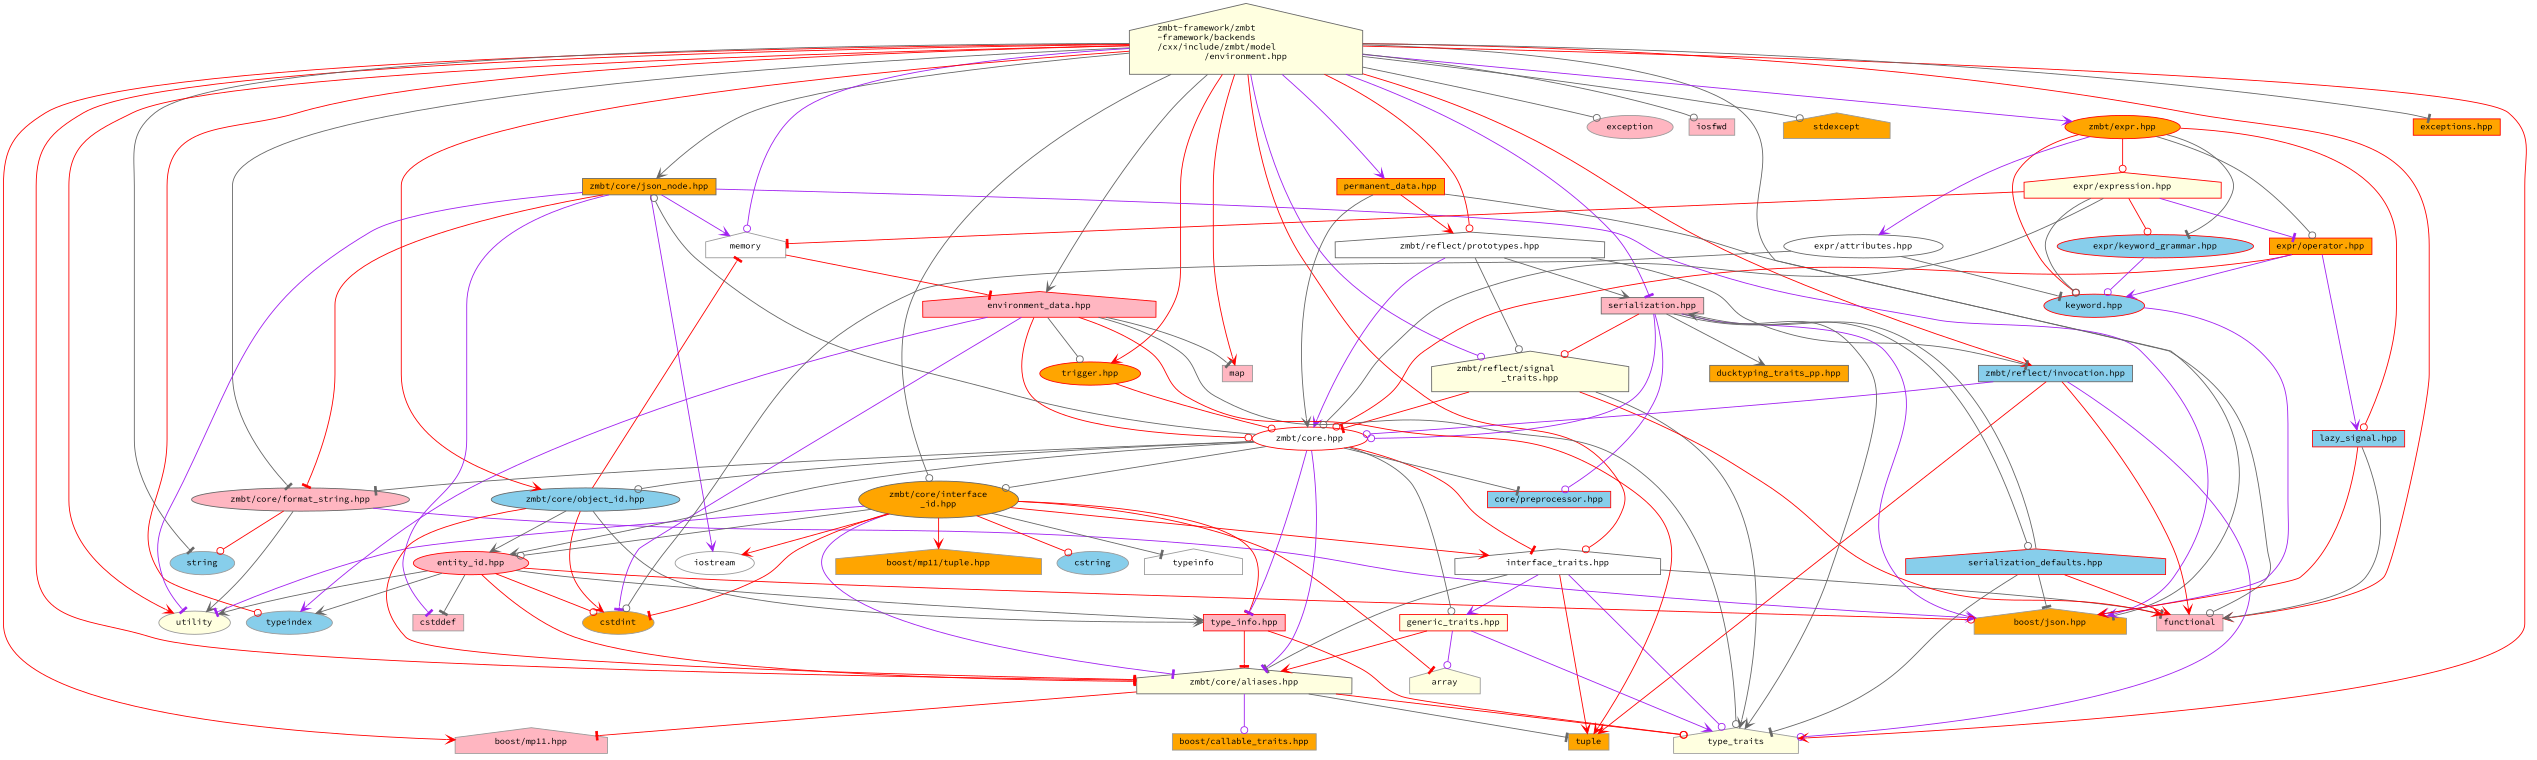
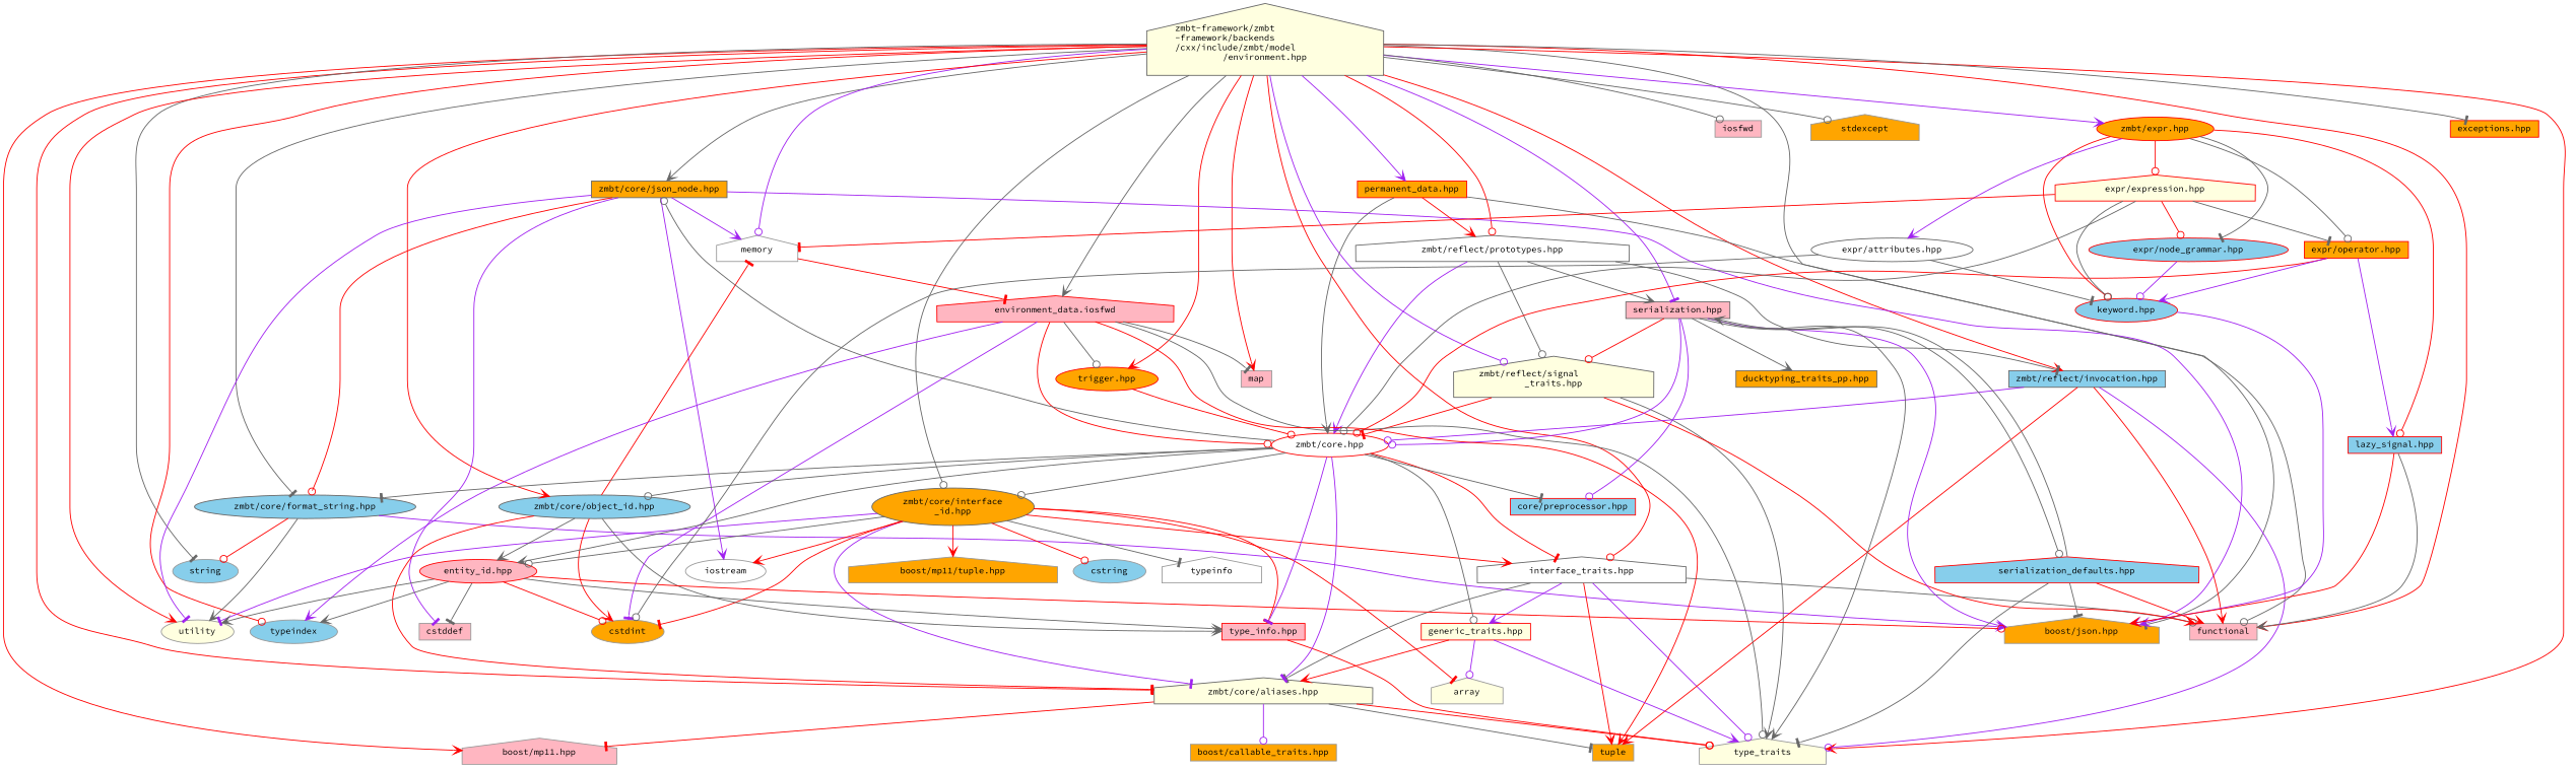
  digraph {
    fontname="Source Code Pro"
    node [color=grey60 fillcolor=orange fontname="Source Code Pro" fontsize=10 shape=ellipse style=filled]
    edge [arrowhead=vee color=gray40 fontname="Source Code Pro" fontsize=10 labelfontname=Helvetica labelfontsize=10 style=solid]
    n1 [color=gray40 fillcolor=lightyellow fontcolor=black height=0.2 label="zmbt-framework/zmbt\l-framework/backends\l/cxx/include/zmbt/model\l/environment.hpp" shape=house width=0.4]
    n2 [height=0.2 label="boost/json.hpp" shape=house width=0.4]
    n3 [fillcolor=lightpink height=0.2 label="boost/mp11.hpp" shape=house width=0.4]
    n4 [color=grey40 fillcolor=lightyellow height=0.2 label="zmbt/core/aliases.hpp" shape=house width=0.4]
    n5 [fillcolor=lightyellow height=0.2 label=type_traits shape=house width=0.4]
-   n6 [color=grey40 fillcolor=lightpink height=0.2 label="zmbt/core/format_string.hpp" width=0.4]
+   n6 [color=grey40 fillcolor=skyblue height=0.2 label="zmbt/core/format_string.hpp" width=0.4]
    n7 [fillcolor=skyblue height=0.2 label=string width=0.4]
    n8 [fillcolor=lightyellow height=0.2 label=utility width=0.4]
    n9 [color=grey40 height=0.2 label="zmbt/core/interface\l_id.hpp" width=0.4]
    n10 [fillcolor=skyblue height=0.2 label=typeindex width=0.4]
    n11 [color=grey40 fillcolor=white height=0.2 label="interface_traits.hpp" shape=house width=0.4]
    n12 [fillcolor=lightpink height=0.2 label=functional shape=box width=0.4]
    n13 [color=grey40 height=0.2 label="zmbt/core/json_node.hpp" shape=box width=0.4]
    n14 [fillcolor=white height=0.2 label=memory shape=house width=0.4]
    n15 [color=grey40 fillcolor=skyblue height=0.2 label="zmbt/core/object_id.hpp" width=0.4]
    n16 [color=grey40 fillcolor=lightyellow height=0.2 label="zmbt/reflect/signal\l_traits.hpp" shape=house width=0.4]
    n17 [color=grey40 fillcolor=skyblue height=0.2 label="zmbt/reflect/invocation.hpp" shape=box width=0.4]
    n18 [color=grey40 fillcolor=white height=0.2 label="zmbt/reflect/prototypes.hpp" shape=house width=0.4]
    n19 [color=grey40 fillcolor=lightpink height=0.2 label="serialization.hpp" shape=box width=0.4]
    n20 [color=red height=0.2 label="zmbt/expr.hpp" width=0.4]
-   n21 [fillcolor=lightpink height=0.2 label=exception width=0.4]
    n22 [fillcolor=lightpink height=0.2 label=iosfwd shape=box width=0.4]
    n23 [fillcolor=lightpink height=0.2 label=map shape=box width=0.4]
    n24 [height=0.2 label=stdexcept shape=house width=0.4]
-   n25 [color=red fillcolor=lightpink height=0.2 label="environment_data.hpp" shape=house width=0.4]
+   n25 [color=red fillcolor=lightpink height=0.2 label="environment_data.iosfwd" shape=house width=0.4]
    n26 [color=red height=0.2 label="trigger.hpp" width=0.4]
    n27 [color=red height=0.2 label="exceptions.hpp" shape=box width=0.4]
    n28 [color=red height=0.2 label="permanent_data.hpp" shape=box width=0.4]
    n29 [height=0.2 label=tuple shape=box width=0.4]
    n30 [height=0.2 label="boost/callable_traits.hpp" shape=box width=0.4]
    n31 [fillcolor=white height=0.2 label=iostream width=0.4]
    n32 [fillcolor=lightyellow height=0.2 label=array shape=house width=0.4]
    n33 [height=0.2 label=cstdint width=0.4]
    n34 [fillcolor=skyblue height=0.2 label=cstring width=0.4]
    n35 [fillcolor=white height=0.2 label=typeinfo shape=house width=0.4]
    n36 [height=0.2 label="boost/mp11/tuple.hpp" shape=house width=0.4]
    n37 [color=red fillcolor=lightpink height=0.2 label="entity_id.hpp" width=0.4]
    n38 [color=red fillcolor=lightpink height=0.2 label="type_info.hpp" shape=box width=0.4]
    n39 [color=red fillcolor=lightyellow height=0.2 label="generic_traits.hpp" shape=box width=0.4]
    n40 [fillcolor=lightpink height=0.2 label=cstddef shape=box width=0.4]
    n41 [color=red fillcolor=white height=0.2 label="zmbt/core.hpp" width=0.4]
    n42 [color=red fillcolor=skyblue height=0.2 label="core/preprocessor.hpp" shape=box width=0.4]
    n43 [color=grey40 height=0.2 label="ducktyping_traits_pp.hpp" shape=box width=0.4]
    n44 [color=red fillcolor=skyblue height=0.2 label="serialization_defaults.hpp" shape=house width=0.4]
    n45 [color=red height=0.2 label="expr/operator.hpp" shape=box width=0.4]
    n46 [color=red fillcolor=skyblue height=0.2 label="keyword.hpp" width=0.4]
    n47 [color=red fillcolor=skyblue height=0.2 label="lazy_signal.hpp" shape=box width=0.4]
-   n48 [color=red fillcolor=skyblue height=0.2 label="expr/keyword_grammar.hpp" width=0.4]
+   n48 [color=red fillcolor=skyblue height=0.2 label="expr/node_grammar.hpp" width=0.4]
    n49 [color=grey40 fillcolor=white height=0.2 label="expr/attributes.hpp" width=0.4]
    n50 [color=red fillcolor=lightyellow height=0.2 label="expr/expression.hpp" shape=house width=0.4]
    n1 -> n2 [arrowhead=tee]
    n1 -> n3 [color=red]
    n1 -> n4 [arrowhead=tee color=red]
    n1 -> n5 [color=red]
    n1 -> n6 [arrowhead=tee]
    n1 -> n7 [arrowhead=tee]
    n1 -> n8 [color=red]
    n1 -> n9 [arrowhead=odot]
    n1 -> n10 [arrowhead=odot color=red]
    n1 -> n11 [arrowhead=odot color=red]
    n1 -> n12 [color=red]
    n1 -> n13
    n1 -> n14 [arrowhead=odot color=purple]
    n1 -> n15 [color=red]
    n1 -> n16 [arrowhead=odot color=purple]
    n1 -> n17 [color=red]
    n1 -> n18 [arrowhead=odot color=red]
    n1 -> n19 [arrowhead=tee color=purple]
    n1 -> n20 [color=purple]
-   n1 -> n21 [arrowhead=odot]
    n1 -> n22 [arrowhead=odot]
    n1 -> n23 [color=red]
    n1 -> n24 [arrowhead=odot]
    n1 -> n25
    n1 -> n26 [color=red]
    n1 -> n27 [arrowhead=tee]
    n1 -> n28 [color=purple]
    n4 -> n3 [arrowhead=tee color=red]
    n4 -> n5 [arrowhead=odot color=red]
    n4 -> n29 [arrowhead=tee]
    n4 -> n30 [arrowhead=odot color=purple]
    n6 -> n2 [color=purple]
    n6 -> n7 [arrowhead=odot color=red]
    n6 -> n8
    n9 -> n4 [arrowhead=tee color=purple]
    n9 -> n8 [arrowhead=tee color=purple]
    n9 -> n11 [color=red]
    n9 -> n31 [color=red]
    n9 -> n32 [arrowhead=tee color=red]
    n9 -> n33 [arrowhead=tee color=red]
    n9 -> n34 [arrowhead=odot color=red]
    n9 -> n35 [arrowhead=tee]
    n9 -> n36 [color=red]
    n9 -> n37 [arrowhead=odot]
    n9 -> n38 [arrowhead=tee color=red]
    n11 -> n4 [arrowhead=tee]
    n11 -> n5 [arrowhead=odot color=purple]
-   n11 -> n12 [arrowhead=tee]
+   n11 -> n12 [arrowhead=odot]
    n11 -> n29 [color=red]
    n11 -> n39 [color=purple]
    n13 -> n2 [color=purple]
-   n13 -> n6 [arrowhead=tee color=red]
+   n13 -> n6 [arrowhead=odot color=red]
    n13 -> n8 [arrowhead=tee color=purple]
    n13 -> n14 [color=purple]
    n13 -> n31 [color=purple]
    n13 -> n40 [arrowhead=tee color=purple]
    n14 -> n25 [arrowhead=tee color=red]
    n15 -> n4 [arrowhead=tee color=red]
    n15 -> n14 [arrowhead=tee color=red]
    n15 -> n33 [color=red]
    n15 -> n37
    n15 -> n38
    n16 -> n5
    n16 -> n12 [color=red]
    n16 -> n41 [arrowhead=tee color=red]
    n17 -> n5 [arrowhead=odot color=purple]
    n17 -> n12 [color=red]
    n17 -> n29 [color=red]
    n17 -> n41 [arrowhead=odot color=purple]
    n18 -> n16 [arrowhead=odot]
    n18 -> n17 [arrowhead=tee]
    n18 -> n19
    n18 -> n41 [color=purple]
    n19 -> n2 [color=purple]
    n19 -> n5
    n19 -> n16 [arrowhead=odot color=red]
    n19 -> n41 [arrowhead=odot color=purple]
    n19 -> n42 [arrowhead=odot color=purple]
    n19 -> n43
    n19 -> n44 [arrowhead=odot]
    n20 -> n45 [arrowhead=odot]
    n20 -> n46 [arrowhead=odot color=red]
    n20 -> n47 [arrowhead=odot color=red]
    n20 -> n48 [arrowhead=tee]
    n20 -> n49 [color=purple]
    n20 -> n50 [arrowhead=odot color=red]
    n25 -> n5 [arrowhead=odot]
    n25 -> n10 [color=purple]
    n25 -> n23 [arrowhead=tee]
    n25 -> n26 [arrowhead=odot]
    n25 -> n29 [color=red]
    n25 -> n33 [arrowhead=tee color=purple]
    n25 -> n41 [arrowhead=odot color=red]
    n26 -> n41 [arrowhead=odot color=red]
    n28 -> n12 [arrowhead=odot]
    n28 -> n18 [color=red]
    n28 -> n41
    n37 -> n2 [arrowhead=odot color=red]
-   n37 -> n4 [arrowhead=tee color=red]
    n37 -> n8
    n37 -> n10
    n37 -> n33 [arrowhead=odot color=red]
    n37 -> n38
    n37 -> n40 [arrowhead=tee]
-   n38 -> n4 [arrowhead=tee color=red]
    n38 -> n5 [arrowhead=odot color=red]
    n39 -> n4 [color=red]
    n39 -> n5 [color=purple]
    n39 -> n32 [arrowhead=odot color=purple]
    n41 -> n4 [arrowhead=tee color=purple]
    n41 -> n6 [arrowhead=tee]
    n41 -> n9 [arrowhead=odot]
    n41 -> n11 [arrowhead=tee color=red]
    n41 -> n13 [arrowhead=odot]
    n41 -> n15 [arrowhead=odot]
    n41 -> n37
    n41 -> n38 [arrowhead=tee color=purple]
    n41 -> n39 [arrowhead=odot]
    n41 -> n42 [arrowhead=tee]
    n44 -> n2 [arrowhead=tee]
    n44 -> n5 [arrowhead=tee]
    n44 -> n12 [color=red]
    n44 -> n19
    n45 -> n41 [arrowhead=odot color=red]
    n45 -> n46 [color=purple]
    n45 -> n47 [color=purple]
    n46 -> n2 [color=purple]
    n47 -> n2 [color=red]
    n47 -> n12
    n48 -> n46 [arrowhead=odot color=purple]
    n49 -> n33 [arrowhead=odot]
    n49 -> n46 [arrowhead=tee]
    n50 -> n14 [arrowhead=tee color=red]
    n50 -> n41 [arrowhead=odot]
-   n50 -> n45 [arrowhead=tee color=purple]
+   n50 -> n45 [arrowhead=tee]
    n50 -> n46 [arrowhead=odot]
    n50 -> n48 [arrowhead=odot color=red]
  }
